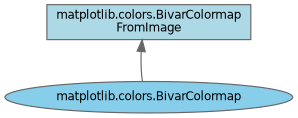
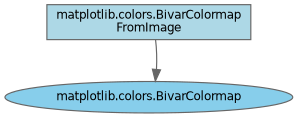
  digraph {
    node [color=gray40 fontname=Helvetica fontsize=10 style=filled]
    n1 [fillcolor=lightblue fontcolor=black height=0.2 label="matplotlib.colors.BivarColormap\lFromImage" shape=box width=0.4]
    n2 [fillcolor=skyblue height=0.2 label="matplotlib.colors.BivarColormap" shape=ellipse width=0.4]
-   n1 -> n2 [color=gray40 dir=back fontname=Helvetica fontsize=10 labelfontname=Helvetica labelfontsize=10 style=solid]
+   n2 -> n1 [color=gray40 dir=back fontname=Helvetica fontsize=10 labelfontname=Helvetica labelfontsize=10 style=solid]
  }
